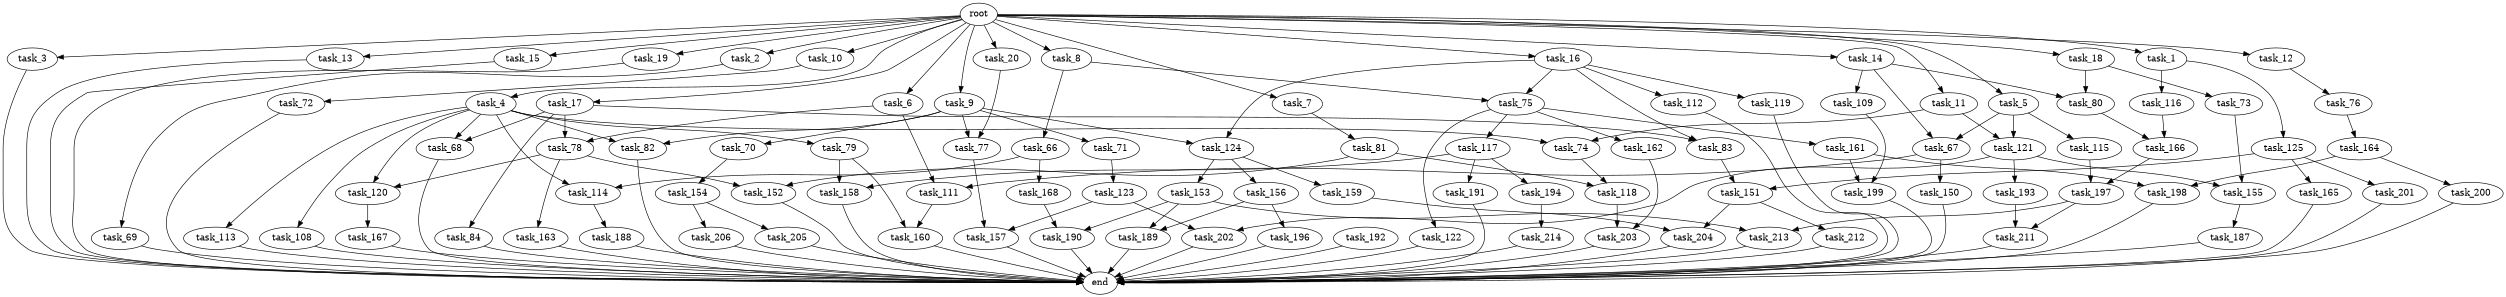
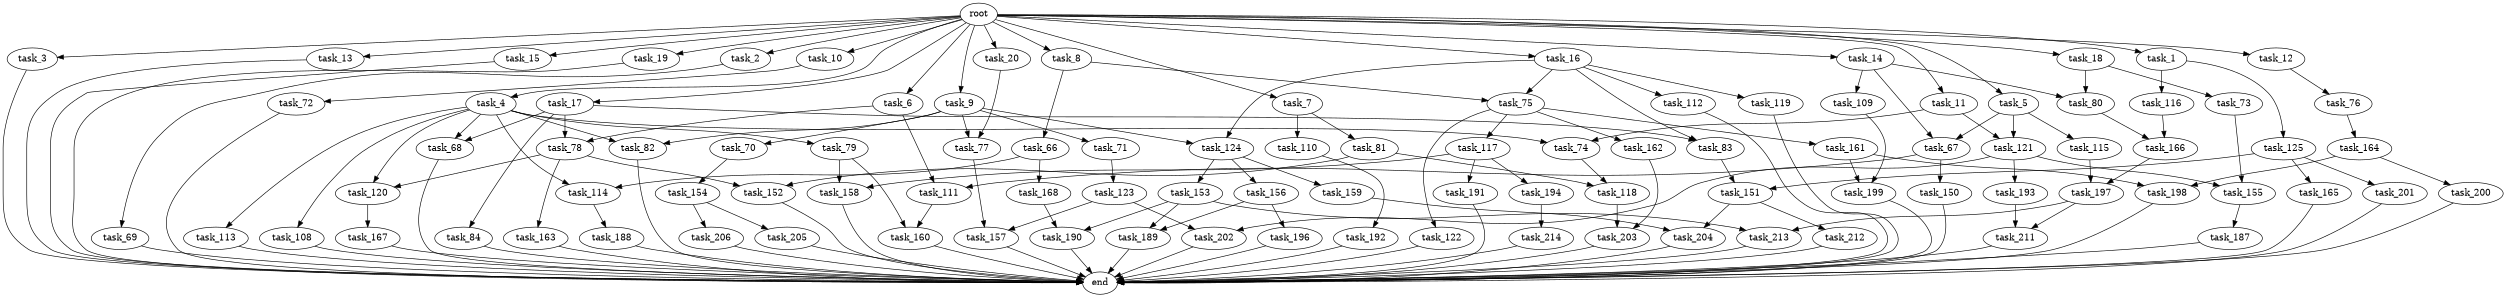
  digraph {
    root
    task_1
    task_2
    task_3
    task_4
    task_5
    task_6
    task_7
    task_8
    task_9
    task_10
    task_11
    task_12
    task_13
    task_14
    task_15
    task_16
    task_17
    task_18
    task_19
    task_20
    task_116
    task_125
    task_69
    end
    task_68
    task_74
    task_79
    task_82
    task_108
    task_113
    task_114
    task_120
    task_67
    task_115
    task_121
    task_78
    task_111
    task_81
+   task_110
    task_66
    task_75
    task_70
    task_71
    task_77
    task_124
    task_72
    task_76
    task_80
    task_109
    task_83
    task_112
    task_119
    task_84
    task_73
    task_166
    task_151
    task_165
    task_201
    task_118
    task_158
    task_160
    task_188
    task_167
    task_150
    task_197
    task_155
    task_193
    task_202
    task_152
    task_163
    task_192
    task_168
    task_117
    task_122
    task_161
    task_162
    task_154
    task_123
    task_157
    task_153
    task_156
    task_159
    task_164
    task_199
    task_190
    task_205
    task_206
    task_187
    task_203
    task_191
    task_194
    task_198
    task_200
    task_204
    task_212
    task_213
    task_211
    task_214
    task_189
    task_196
    root -> task_1
    root -> task_2
    root -> task_3
    root -> task_4
    root -> task_5
    root -> task_6
    root -> task_7
    root -> task_8
    root -> task_9
    root -> task_10
    root -> task_11
    root -> task_12
    root -> task_13
    root -> task_14
    root -> task_15
    root -> task_16
    root -> task_17
    root -> task_18
    root -> task_19
    root -> task_20
    task_1 -> task_116
    task_1 -> task_125
    task_2 -> task_69
    task_3 -> end
    task_4 -> task_68
    task_4 -> task_74
    task_4 -> task_79
    task_4 -> task_82
    task_4 -> task_108
    task_4 -> task_113
    task_4 -> task_114
    task_4 -> task_120
    task_5 -> task_67
    task_5 -> task_115
    task_5 -> task_121
    task_6 -> task_78
    task_6 -> task_111
    task_7 -> task_81
+   task_7 -> task_110
    task_8 -> task_66
    task_8 -> task_75
    task_9 -> task_82
    task_9 -> task_70
    task_9 -> task_71
    task_9 -> task_77
    task_9 -> task_124
    task_10 -> task_72
    task_11 -> task_74
    task_11 -> task_121
    task_12 -> task_76
    task_13 -> end
    task_14 -> task_67
    task_14 -> task_80
    task_14 -> task_109
    task_15 -> end
    task_16 -> task_75
    task_16 -> task_124
    task_16 -> task_83
    task_16 -> task_112
    task_16 -> task_119
    task_17 -> task_68
    task_17 -> task_78
    task_17 -> task_83
    task_17 -> task_84
    task_18 -> task_80
    task_18 -> task_73
    task_19 -> end
    task_20 -> task_77
    task_116 -> task_166
    task_125 -> task_151
    task_125 -> task_165
    task_125 -> task_201
    task_69 -> end
    task_68 -> end
    task_74 -> task_118
    task_79 -> task_158
    task_79 -> task_160
    task_82 -> end
    task_108 -> end
    task_113 -> end
    task_114 -> task_188
    task_120 -> task_167
    task_67 -> task_111
    task_67 -> task_150
    task_115 -> task_197
    task_121 -> task_155
    task_121 -> task_193
    task_121 -> task_202
    task_78 -> task_120
    task_78 -> task_152
    task_78 -> task_163
    task_111 -> task_160
    task_81 -> task_118
    task_81 -> task_152
+   task_110 -> task_192
    task_66 -> task_114
    task_66 -> task_168
    task_75 -> task_117
    task_75 -> task_122
    task_75 -> task_161
    task_75 -> task_162
    task_70 -> task_154
    task_71 -> task_123
    task_77 -> task_157
    task_124 -> task_153
    task_124 -> task_156
    task_124 -> task_159
    task_72 -> end
    task_76 -> task_164
    task_80 -> task_166
    task_109 -> task_199
    task_83 -> task_151
    task_112 -> end
    task_119 -> end
    task_84 -> end
    task_73 -> task_155
    task_166 -> task_197
    task_151 -> task_204
    task_151 -> task_212
    task_165 -> end
    task_201 -> end
    task_118 -> task_203
    task_158 -> end
    task_160 -> end
    task_188 -> end
    task_167 -> end
    task_150 -> end
    task_197 -> task_213
    task_197 -> task_211
    task_155 -> task_187
    task_193 -> task_211
    task_202 -> end
    task_152 -> end
    task_163 -> end
    task_192 -> end
    task_168 -> task_190
    task_117 -> task_158
    task_117 -> task_191
    task_117 -> task_194
    task_122 -> end
    task_161 -> task_199
    task_161 -> task_198
    task_162 -> task_203
    task_154 -> task_205
    task_154 -> task_206
    task_123 -> task_202
    task_123 -> task_157
    task_157 -> end
    task_153 -> task_190
    task_153 -> task_213
    task_153 -> task_189
    task_156 -> task_189
    task_156 -> task_196
    task_159 -> task_204
    task_164 -> task_198
    task_164 -> task_200
    task_199 -> end
    task_190 -> end
    task_205 -> end
    task_206 -> end
    task_187 -> end
    task_203 -> end
    task_191 -> end
    task_194 -> task_214
    task_198 -> end
    task_200 -> end
    task_204 -> end
    task_212 -> end
    task_213 -> end
    task_211 -> end
    task_214 -> end
    task_189 -> end
    task_196 -> end
  }
